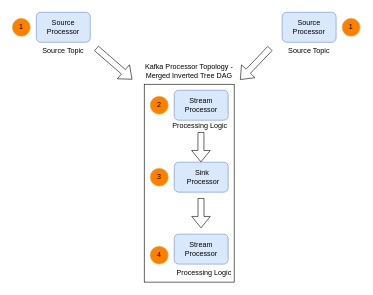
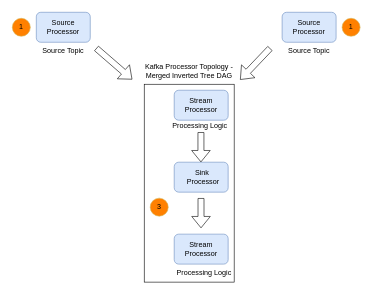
  <mxCell id="0" />
  <mxCell id="1" parent="0" />
  <mxCell id="2" value="" style="rounded=0;whiteSpace=wrap;html=1;fillColor=none;movable=1;resizable=1;rotatable=1;deletable=1;editable=1;locked=0;connectable=1;container=0;" vertex="1" parent="1"><mxGeometry x="240" y="140" width="150" height="330" as="geometry" /></mxCell>
  <mxCell id="3" value="Kafka Processor Topology - Merged Inverted Tree DAG" style="text;html=1;strokeColor=none;fillColor=none;align=center;verticalAlign=middle;whiteSpace=wrap;rounded=0;" vertex="1" parent="1"><mxGeometry x="240" y="102.5" width="150" height="30" as="geometry" /></mxCell>
  <mxCell id="4" value="" style="shape=flexArrow;endArrow=classic;html=1;rounded=0;" edge="1" parent="1"><mxGeometry width="50" height="50" relative="1" as="geometry"><mxPoint x="160" y="80" as="sourcePoint" /><mxPoint x="220" y="132" as="targetPoint" /></mxGeometry></mxCell>
  <mxCell id="5" value="" style="shape=flexArrow;endArrow=classic;html=1;rounded=0;" edge="1" parent="1"><mxGeometry width="50" height="50" relative="1" as="geometry"><mxPoint x="450" y="80" as="sourcePoint" /><mxPoint x="400" y="132.5" as="targetPoint" /></mxGeometry></mxCell>
  <mxCell id="6" value="&amp;nbsp;Sink&lt;br&gt;&amp;nbsp; Processor" style="rounded=1;whiteSpace=wrap;html=1;fillColor=#dae8fc;strokeColor=#6c8ebf;" vertex="1" parent="1"><mxGeometry x="290" y="270" width="90" height="50" as="geometry" /></mxCell>
  <mxCell id="7" value="" style="shape=flexArrow;endArrow=classic;html=1;rounded=0;" edge="1" parent="1"><mxGeometry width="50" height="50" relative="1" as="geometry"><mxPoint x="334.71" y="330" as="sourcePoint" /><mxPoint x="334.71" y="380" as="targetPoint" /></mxGeometry></mxCell>
  <mxCell id="8" value="Stream Processor" style="rounded=1;whiteSpace=wrap;html=1;fillColor=#dae8fc;strokeColor=#6c8ebf;" vertex="1" parent="1"><mxGeometry x="290" y="390" width="90" height="50" as="geometry" /></mxCell>
  <mxCell id="9" value="Processing Logic" style="text;html=1;strokeColor=none;fillColor=none;align=center;verticalAlign=middle;whiteSpace=wrap;rounded=0;" vertex="1" parent="1"><mxGeometry x="290" y="440" width="100" height="30" as="geometry" /></mxCell>
- <mxCell id="10" value="4" style="ellipse;whiteSpace=wrap;html=1;aspect=fixed;fillColor=#FF8000;strokeColor=#d6b656;" vertex="1" parent="1"><mxGeometry x="250" y="410" width="30" height="30" as="geometry" /></mxCell>
- <mxCell id="11" value="3" style="ellipse;whiteSpace=wrap;html=1;aspect=fixed;fillColor=#FF8000;strokeColor=#d6b656;" vertex="1" parent="1"><mxGeometry x="250" y="280" width="30" height="30" as="geometry" /></mxCell>
+ <mxCell id="11" value="3" style="ellipse;whiteSpace=wrap;html=1;aspect=fixed;fillColor=#FF8000;strokeColor=#d6b656;" vertex="1" parent="1"><mxGeometry x="250" y="330" width="30" height="30" as="geometry" /></mxCell>
  <mxCell id="12" value="Stream Processor" style="rounded=1;whiteSpace=wrap;html=1;fillColor=#dae8fc;strokeColor=#6c8ebf;" vertex="1" parent="1"><mxGeometry x="290" y="150" width="90" height="50" as="geometry" /></mxCell>
  <mxCell id="13" value="Processing Logic" style="text;html=1;strokeColor=none;fillColor=none;align=center;verticalAlign=middle;whiteSpace=wrap;rounded=0;" vertex="1" parent="1"><mxGeometry x="283" y="195" width="100" height="30" as="geometry" /></mxCell>
- <mxCell id="14" value="2" style="ellipse;whiteSpace=wrap;html=1;aspect=fixed;fillColor=#FF8000;strokeColor=#d6b656;" vertex="1" parent="1"><mxGeometry x="250" y="160" width="30" height="30" as="geometry" /></mxCell>
  <mxCell id="15" style="edgeStyle=orthogonalEdgeStyle;rounded=0;orthogonalLoop=1;jettySize=auto;html=1;exitX=0.5;exitY=1;exitDx=0;exitDy=0;" edge="1" parent="1" source="12" target="12"><mxGeometry relative="1" as="geometry" /></mxCell>
  <mxCell id="16" value="" style="shape=flexArrow;endArrow=classic;html=1;rounded=0;" edge="1" parent="1"><mxGeometry width="50" height="50" relative="1" as="geometry"><mxPoint x="334.58" y="220" as="sourcePoint" /><mxPoint x="334.58" y="270" as="targetPoint" /></mxGeometry></mxCell>
  <mxCell id="17" value="1" style="ellipse;whiteSpace=wrap;html=1;aspect=fixed;fillColor=#FF8000;strokeColor=#d6b656;" vertex="1" parent="1"><mxGeometry x="20" y="30" width="30" height="30" as="geometry" /></mxCell>
  <mxCell id="18" value="Source Processor" style="rounded=1;whiteSpace=wrap;html=1;fillColor=#dae8fc;strokeColor=#6c8ebf;" vertex="1" parent="1"><mxGeometry x="60" y="20" width="90" height="50" as="geometry" /></mxCell>
  <mxCell id="19" value="Source Topic" style="text;html=1;strokeColor=none;fillColor=none;align=center;verticalAlign=middle;whiteSpace=wrap;rounded=0;" vertex="1" parent="1"><mxGeometry x="60" y="70" width="90" height="30" as="geometry" /></mxCell>
  <mxCell id="20" value="1" style="ellipse;whiteSpace=wrap;html=1;aspect=fixed;fillColor=#FF8000;strokeColor=#d6b656;" vertex="1" parent="1"><mxGeometry x="570" y="30" width="30" height="30" as="geometry" /></mxCell>
  <mxCell id="21" value="Source Processor" style="rounded=1;whiteSpace=wrap;html=1;fillColor=#dae8fc;strokeColor=#6c8ebf;" vertex="1" parent="1"><mxGeometry x="470" y="20" width="90" height="50" as="geometry" /></mxCell>
  <mxCell id="22" value="Source Topic" style="text;html=1;strokeColor=none;fillColor=none;align=center;verticalAlign=middle;whiteSpace=wrap;rounded=0;" vertex="1" parent="1"><mxGeometry x="470" y="70" width="90" height="30" as="geometry" /></mxCell>
